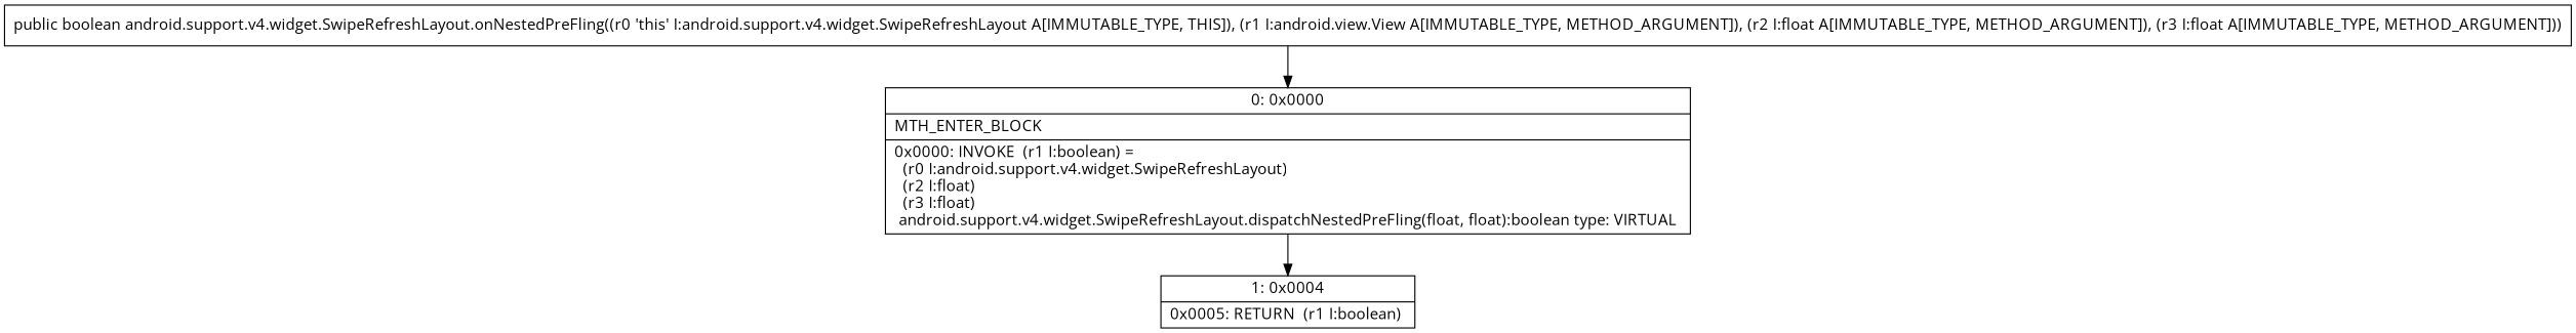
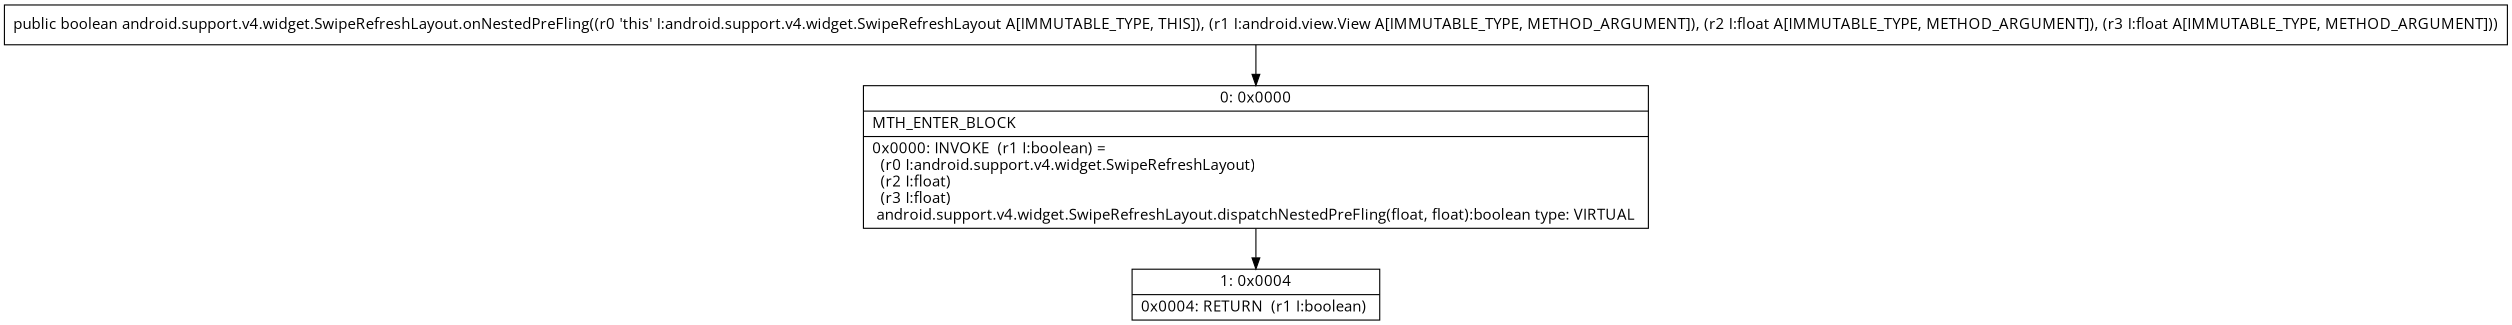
  digraph {
    fontname="Open Sans"
    node [shape=record fontname="Open Sans"]
    edge [fontname="Open Sans"]
    n1 [label="{0\:\ 0x0000|MTH_ENTER_BLOCK\l|0x0000: INVOKE  (r1 I:boolean) = \l  (r0 I:android.support.v4.widget.SwipeRefreshLayout)\l  (r2 I:float)\l  (r3 I:float)\l android.support.v4.widget.SwipeRefreshLayout.dispatchNestedPreFling(float, float):boolean type: VIRTUAL \l}"]
-   n2 [label="{1\:\ 0x0004|0x0005: RETURN  (r1 I:boolean) \l}"]
+   n2 [label="{1\:\ 0x0004|0x0004: RETURN  (r1 I:boolean) \l}"]
    n3 [label="{public boolean android.support.v4.widget.SwipeRefreshLayout.onNestedPreFling((r0 'this' I:android.support.v4.widget.SwipeRefreshLayout A[IMMUTABLE_TYPE, THIS]), (r1 I:android.view.View A[IMMUTABLE_TYPE, METHOD_ARGUMENT]), (r2 I:float A[IMMUTABLE_TYPE, METHOD_ARGUMENT]), (r3 I:float A[IMMUTABLE_TYPE, METHOD_ARGUMENT])) }"]
    n1 -> n2
    n3 -> n1
  }
